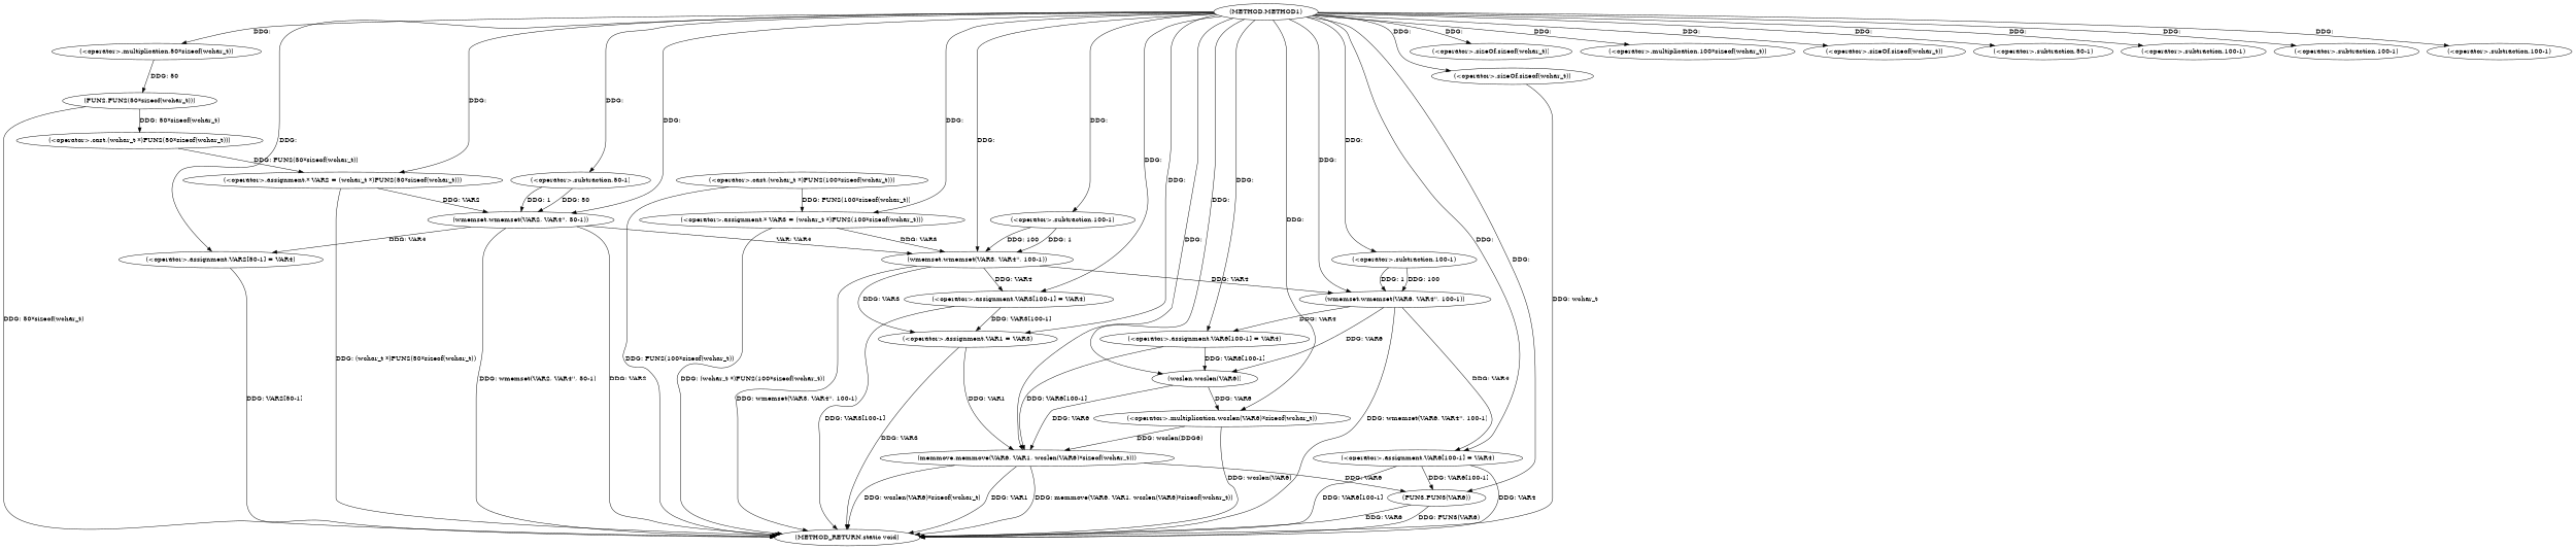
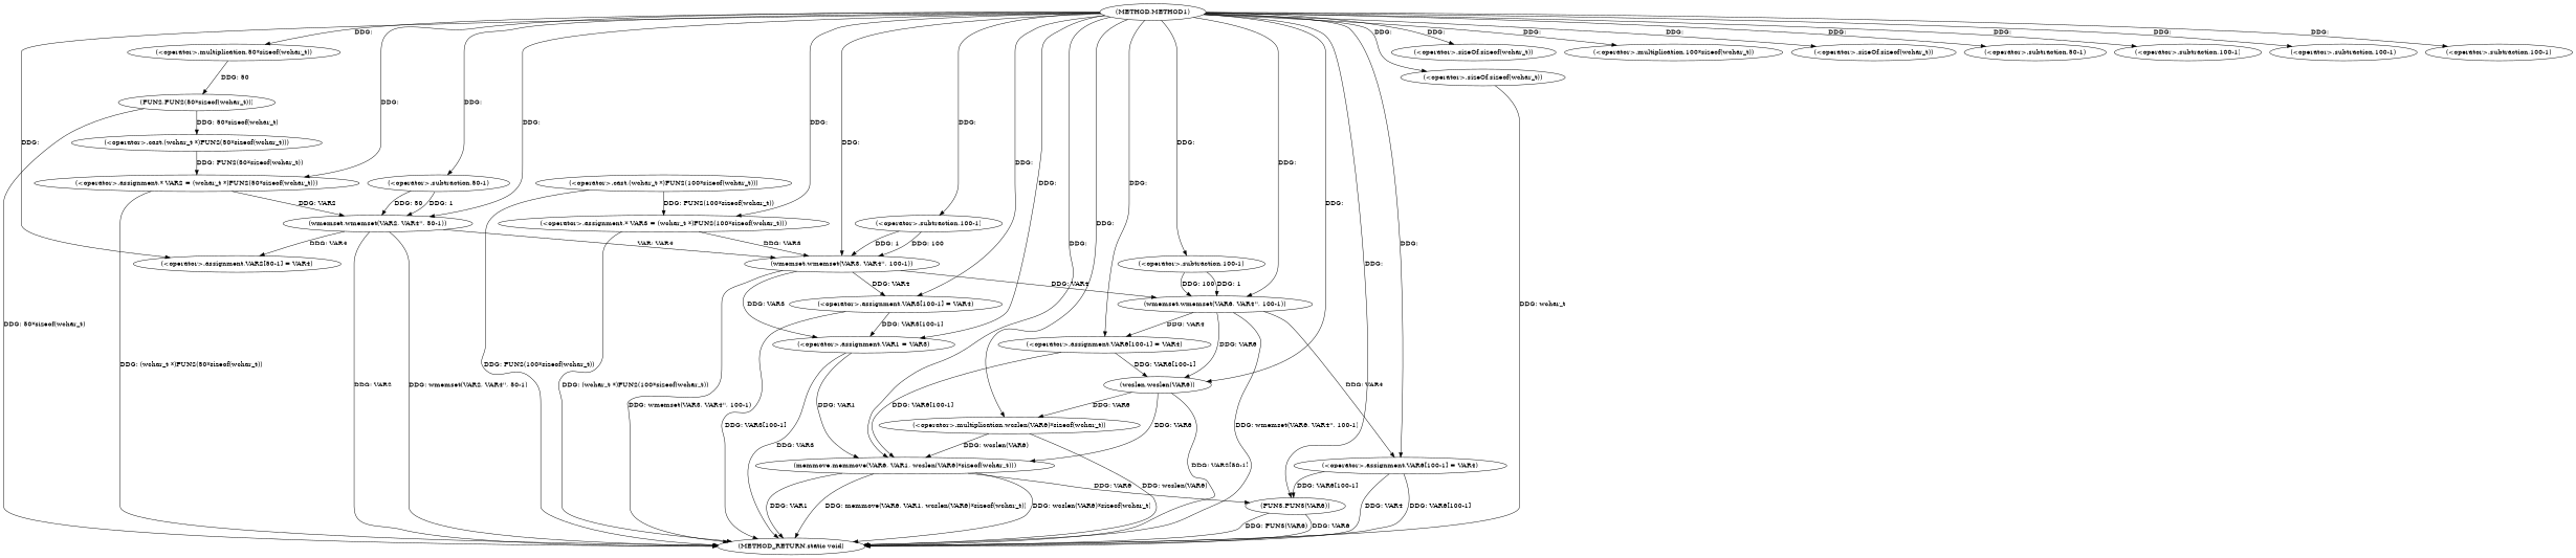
  digraph {
    n1 [label="(METHOD,METHOD1)"]
    n2 [label="(<operator>.assignment,* VAR2 = (wchar_t *)FUN2(50*sizeof(wchar_t)))"]
    n3 [label="(<operator>.multiplication,50*sizeof(wchar_t))"]
    n4 [label="(<operator>.sizeOf,sizeof(wchar_t))"]
    n5 [label="(<operator>.assignment,* VAR3 = (wchar_t *)FUN2(100*sizeof(wchar_t)))"]
    n6 [label="(<operator>.multiplication,100*sizeof(wchar_t))"]
    n7 [label="(<operator>.sizeOf,sizeof(wchar_t))"]
    n8 [label="(wmemset,wmemset(VAR2, VAR4'', 50-1))"]
    n9 [label="(<operator>.subtraction,50-1)"]
    n10 [label="(<operator>.assignment,VAR2[50-1] = VAR4)"]
    n11 [label="(<operator>.subtraction,50-1)"]
    n12 [label="(wmemset,wmemset(VAR3, VAR4'', 100-1))"]
    n13 [label="(<operator>.subtraction,100-1)"]
    n14 [label="(<operator>.assignment,VAR3[100-1] = VAR4)"]
    n15 [label="(<operator>.subtraction,100-1)"]
    n16 [label="(<operator>.assignment,VAR1 = VAR3)"]
    n17 [label="(wmemset,wmemset(VAR6, VAR4'', 100-1))"]
    n18 [label="(<operator>.subtraction,100-1)"]
    n19 [label="(<operator>.assignment,VAR6[100-1] = VAR4)"]
    n20 [label="(<operator>.subtraction,100-1)"]
    n21 [label="(memmove,memmove(VAR6, VAR1, wcslen(VAR6)*sizeof(wchar_t)))"]
    n22 [label="(<operator>.multiplication,wcslen(VAR6)*sizeof(wchar_t))"]
    n23 [label="(wcslen,wcslen(VAR6))"]
    n24 [label="(<operator>.sizeOf,sizeof(wchar_t))"]
    n25 [label="(<operator>.assignment,VAR6[100-1] = VAR4)"]
    n26 [label="(<operator>.subtraction,100-1)"]
    n27 [label="(FUN3,FUN3(VAR6))"]
    n28 [label="(METHOD_RETURN,static void)"]
    n29 [label="(FUN2,FUN2(50*sizeof(wchar_t)))"]
    n30 [label="(<operator>.cast,(wchar_t *)FUN2(50*sizeof(wchar_t)))"]
    n31 [label="(<operator>.cast,(wchar_t *)FUN2(100*sizeof(wchar_t)))"]
    n1 -> n2 [label="DDG: "]
    n1 -> n3 [label="DDG: "]
    n1 -> n4 [label="DDG: "]
    n1 -> n5 [label="DDG: "]
    n1 -> n6 [label="DDG: "]
    n1 -> n7 [label="DDG: "]
    n1 -> n8 [label="DDG: "]
    n1 -> n9 [label="DDG: "]
    n1 -> n10 [label="DDG: "]
    n1 -> n11 [label="DDG: "]
    n1 -> n12 [label="DDG: "]
    n1 -> n13 [label="DDG: "]
    n1 -> n14 [label="DDG: "]
    n1 -> n15 [label="DDG: "]
    n1 -> n16 [label="DDG: "]
    n1 -> n17 [label="DDG: "]
    n1 -> n18 [label="DDG: "]
    n1 -> n19 [label="DDG: "]
    n1 -> n20 [label="DDG: "]
    n1 -> n21 [label="DDG: "]
    n1 -> n22 [label="DDG: "]
    n1 -> n23 [label="DDG: "]
    n1 -> n24 [label="DDG: "]
    n1 -> n25 [label="DDG: "]
    n1 -> n26 [label="DDG: "]
    n1 -> n27 [label="DDG: "]
    n2 -> n8 [label="DDG: VAR2"]
    n2 -> n28 [label="DDG: (wchar_t *)FUN2(50*sizeof(wchar_t))"]
    n3 -> n29 [label="DDG: 50"]
    n5 -> n12 [label="DDG: VAR3"]
    n5 -> n28 [label="DDG: (wchar_t *)FUN2(100*sizeof(wchar_t))"]
    n8 -> n10 [label="DDG: VAR4"]
    n8 -> n12 [label="VAR: VAR4"]
    n8 -> n28 [label="DDG: VAR2"]
    n8 -> n28 [label="DDG: wmemset(VAR2, VAR4'', 50-1)"]
    n9 -> n8 [label="DDG: 50"]
    n9 -> n8 [label="DDG: 1"]
-   n10 -> n28 [label="DDG: VAR2[50-1]"]
+   n23 -> n28 [label="DDG: VAR2[50-1]"]
    n12 -> n14 [label="DDG: VAR4"]
    n12 -> n16 [label="DDG: VAR3"]
    n12 -> n17 [label="DDG: VAR4"]
    n12 -> n28 [label="DDG: wmemset(VAR3, VAR4'', 100-1)"]
    n13 -> n12 [label="DDG: 100"]
    n13 -> n12 [label="DDG: 1"]
    n14 -> n16 [label="DDG: VAR3[100-1]"]
    n14 -> n28 [label="DDG: VAR3[100-1]"]
    n16 -> n21 [label="DDG: VAR1"]
    n16 -> n28 [label="DDG: VAR3"]
    n17 -> n19 [label="DDG: VAR4"]
    n17 -> n23 [label="DDG: VAR6"]
    n17 -> n25 [label="DDG: VAR4"]
    n17 -> n28 [label="DDG: wmemset(VAR6, VAR4'', 100-1)"]
    n18 -> n17 [label="DDG: 100"]
    n18 -> n17 [label="DDG: 1"]
    n19 -> n21 [label="DDG: VAR6[100-1]"]
    n19 -> n23 [label="DDG: VAR6[100-1]"]
    n21 -> n27 [label="DDG: VAR6"]
    n21 -> n28 [label="DDG: memmove(VAR6, VAR1, wcslen(VAR6)*sizeof(wchar_t))"]
    n21 -> n28 [label="DDG: wcslen(VAR6)*sizeof(wchar_t)"]
    n21 -> n28 [label="DDG: VAR1"]
-   n22 -> n21 [label="DDG: wcslen(DDG6)"]
+   n22 -> n21 [label="DDG: wcslen(VAR6)"]
    n22 -> n28 [label="DDG: wcslen(VAR6)"]
    n23 -> n21 [label="DDG: VAR6"]
    n23 -> n22 [label="DDG: VAR6"]
    n24 -> n28 [label="DDG: wchar_t"]
    n25 -> n27 [label="DDG: VAR6[100-1]"]
    n25 -> n28 [label="DDG: VAR6[100-1]"]
    n25 -> n28 [label="DDG: VAR4"]
    n27 -> n28 [label="DDG: VAR6"]
    n27 -> n28 [label="DDG: FUN3(VAR6)"]
    n29 -> n28 [label="DDG: 50*sizeof(wchar_t)"]
    n29 -> n30 [label="DDG: 50*sizeof(wchar_t)"]
    n30 -> n2 [label="DDG: FUN2(50*sizeof(wchar_t))"]
    n31 -> n5 [label="DDG: FUN2(100*sizeof(wchar_t))"]
    n31 -> n28 [label="DDG: FUN2(100*sizeof(wchar_t))"]
  }
